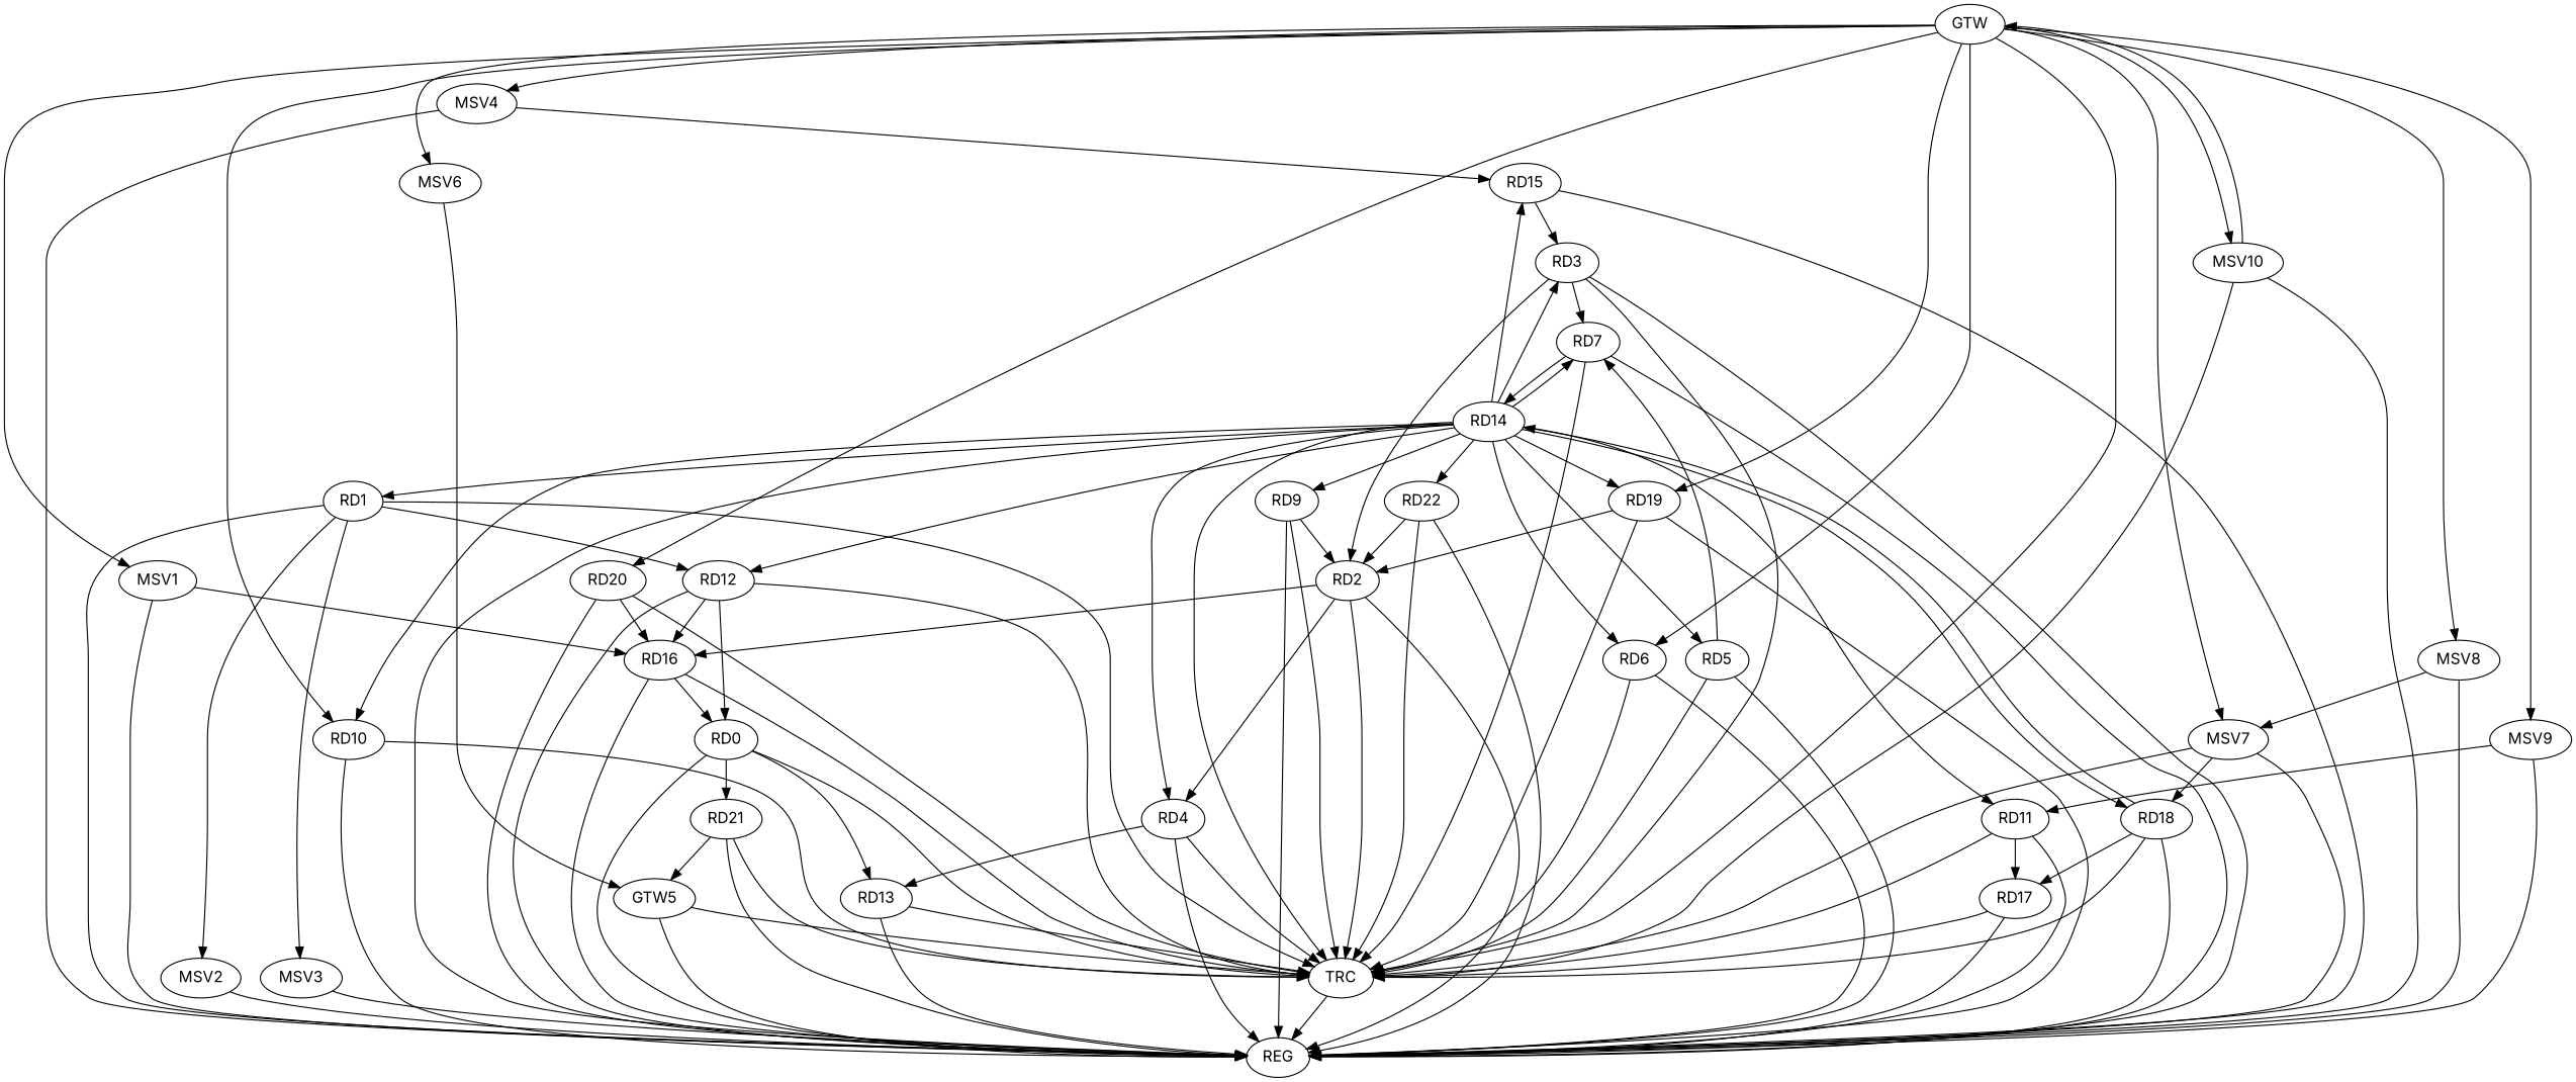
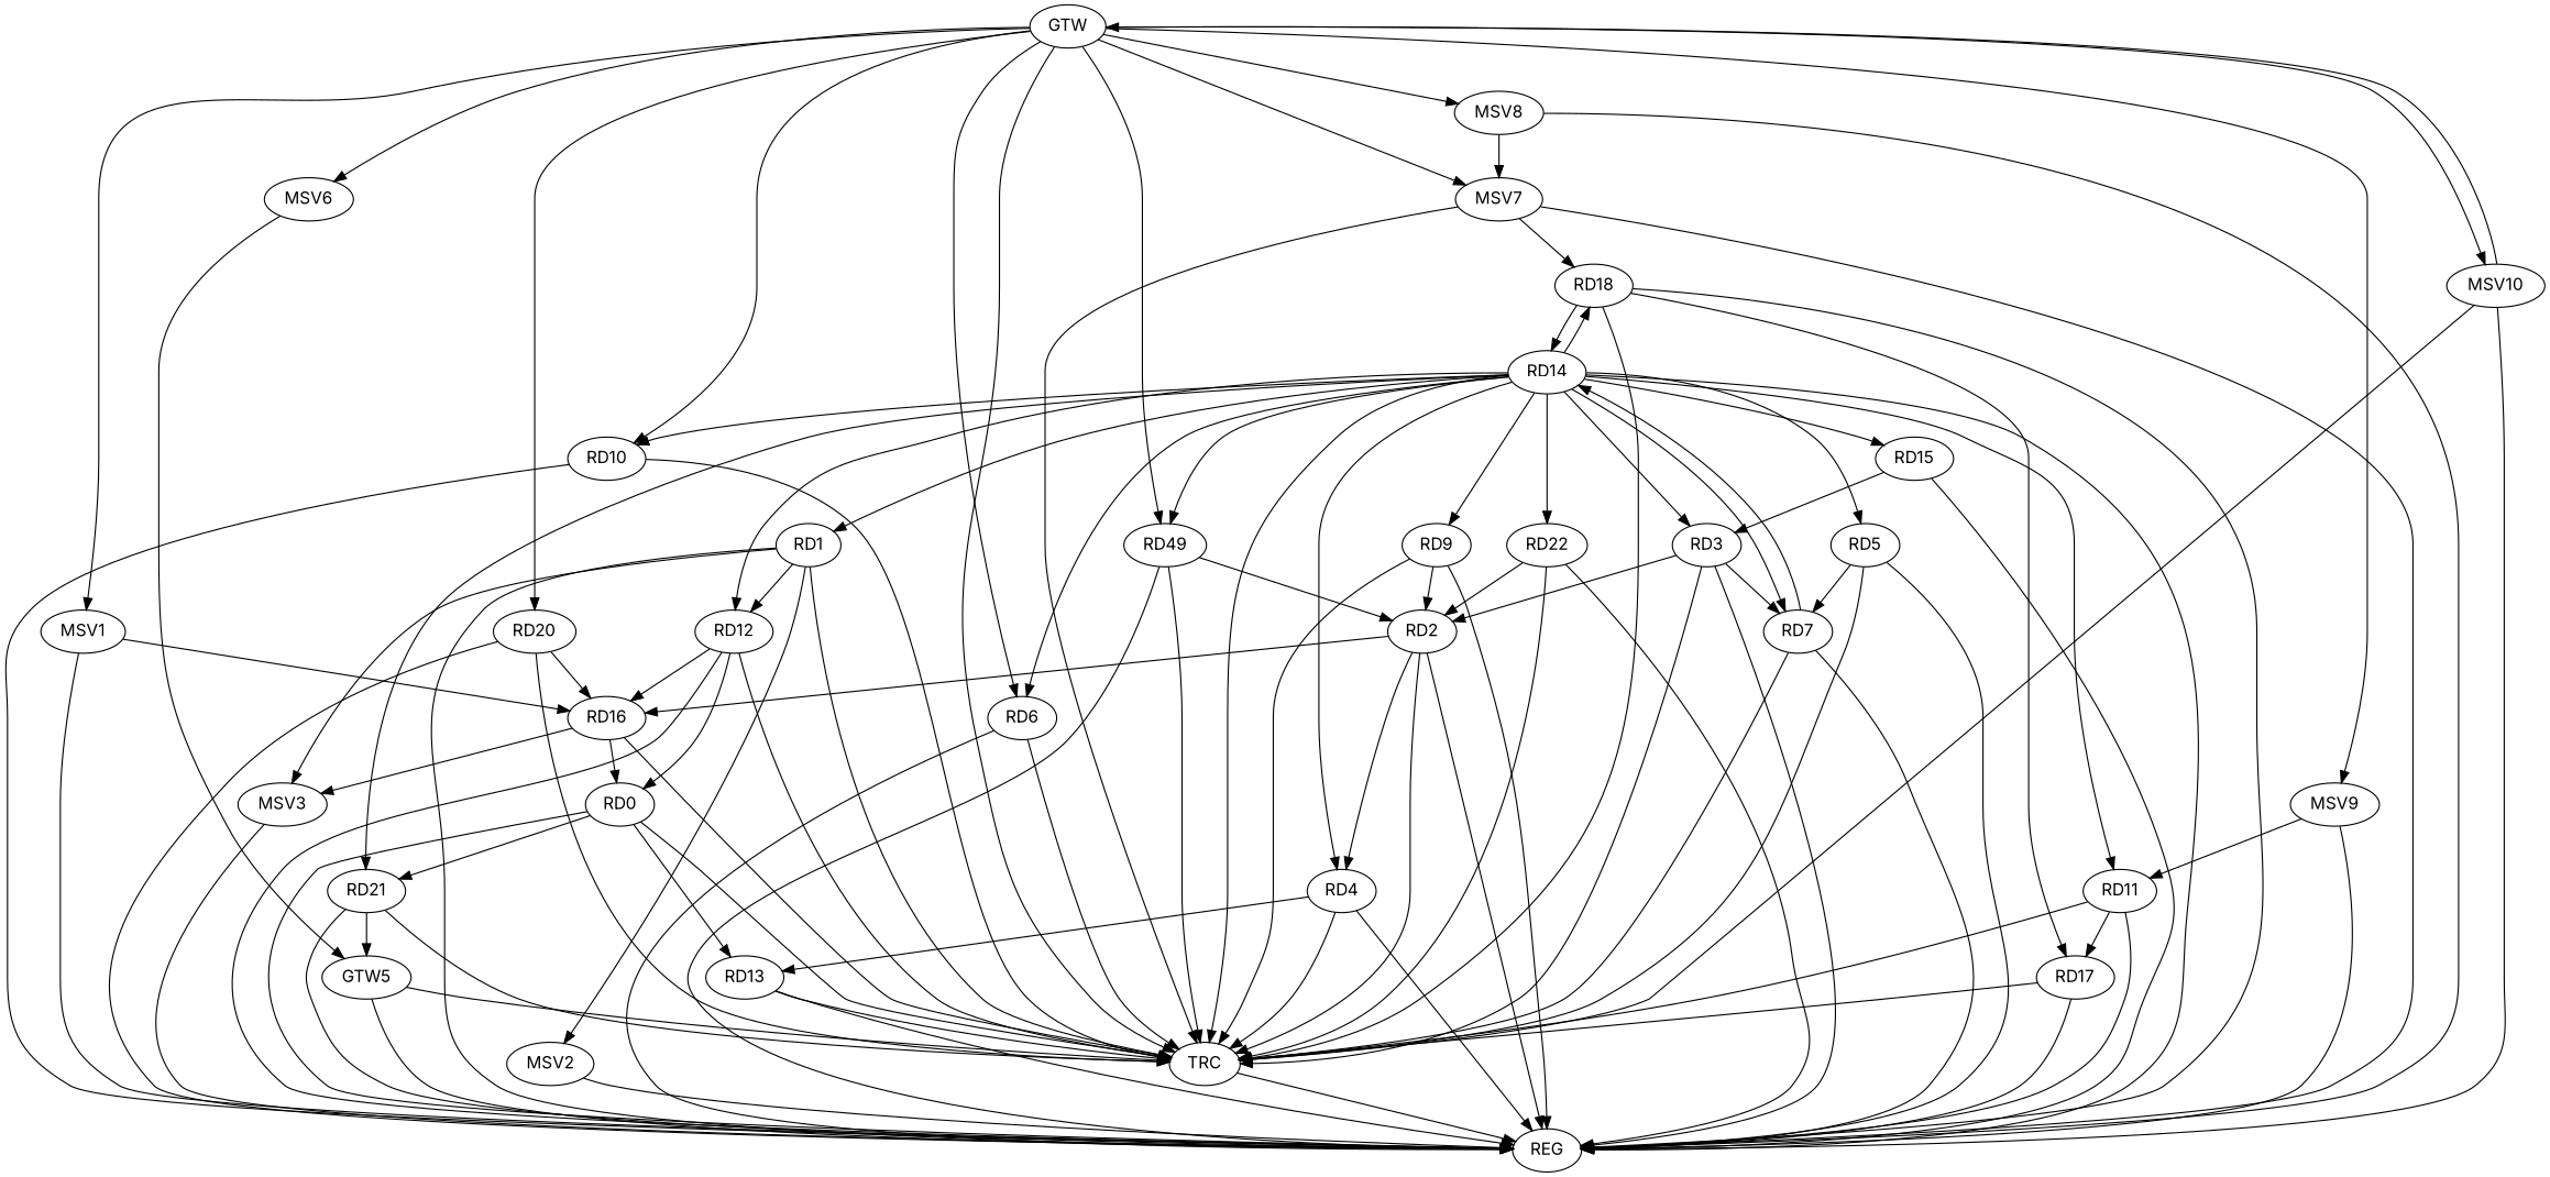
  strict digraph {
    fontname=Inter
    node [fontname=Inter]
    edge [fontname=Inter]
    n1 [label=RD1]
    n2 [label=REG]
    n3 [label=TRC]
    n4 [label=MSV2]
    n5 [label=MSV3]
    n6 [label=RD12]
    n7 [label=RD21]
    n8 [label=GTW5]
    n9 [label=RD2]
    n10 [label=RD4]
    n11 [label=RD16]
    n12 [label=RD13]
    n13 [label=RD0]
    n14 [label=RD3]
    n15 [label=RD7]
    n16 [label=RD14]
    n17 [label=RD5]
    n18 [label=RD6]
    n19 [label=RD9]
    n20 [label=RD10]
    n21 [label=RD11]
    n22 [label=RD15]
    n23 [label=RD18]
-   n24 [label=RD19]
+   n24 [label=RD49]
    n25 [label=RD22]
    n26 [label=RD17]
    n27 [label=RD20]
    n28 [label=GTW]
    n29 [label=MSV1]
-   n30 [label=MSV4]
    n31 [label=MSV6]
    n32 [label=MSV7]
    n33 [label=MSV8]
    n34 [label=MSV9]
    n35 [label=MSV10]
    n1 -> n2
    n1 -> n3
    n1 -> n4
    n1 -> n5
    n1 -> n6
    n3 -> n2
    n4 -> n2
    n5 -> n2
    n6 -> n2
    n6 -> n3
    n6 -> n11
    n6 -> n13
    n7 -> n2
    n7 -> n3
    n7 -> n8
    n8 -> n2
    n8 -> n3
    n9 -> n2
    n9 -> n3
    n9 -> n10
    n9 -> n11
    n10 -> n2
    n10 -> n3
    n10 -> n12
-   n11 -> n2
+   n11 -> n5
    n11 -> n3
    n11 -> n13
    n12 -> n2
    n12 -> n3
    n13 -> n2
    n13 -> n3
    n13 -> n7
    n13 -> n12
    n14 -> n2
    n14 -> n3
    n14 -> n9
    n14 -> n15
    n15 -> n2
    n15 -> n3
    n15 -> n16
    n16 -> n1
    n16 -> n2
    n16 -> n3
    n16 -> n6
+   n16 -> n7
    n16 -> n10
    n16 -> n14
    n16 -> n15
    n16 -> n17
    n16 -> n18
    n16 -> n19
    n16 -> n20
    n16 -> n21
    n16 -> n22
    n16 -> n23
    n16 -> n24
    n16 -> n25
    n17 -> n2
    n17 -> n3
    n17 -> n15
    n18 -> n2
    n18 -> n3
    n19 -> n2
    n19 -> n3
    n19 -> n9
    n20 -> n2
    n20 -> n3
    n21 -> n2
    n21 -> n3
    n21 -> n26
    n22 -> n2
    n22 -> n14
    n23 -> n2
    n23 -> n3
    n23 -> n16
    n23 -> n26
    n24 -> n2
    n24 -> n3
    n24 -> n9
    n25 -> n2
    n25 -> n3
    n25 -> n9
    n26 -> n2
    n26 -> n3
    n27 -> n2
    n27 -> n3
    n27 -> n11
    n28 -> n3
    n28 -> n18
    n28 -> n20
    n28 -> n24
    n28 -> n27
    n28 -> n29
-   n28 -> n30
    n28 -> n31
    n28 -> n32
    n28 -> n33
    n28 -> n34
    n28 -> n35
    n29 -> n2
    n29 -> n11
-   n30 -> n2
-   n30 -> n22
    n31 -> n8
    n32 -> n2
    n32 -> n3
    n32 -> n23
    n33 -> n2
    n33 -> n32
    n34 -> n2
    n34 -> n21
    n35 -> n2
    n35 -> n3
    n35 -> n28
  }
